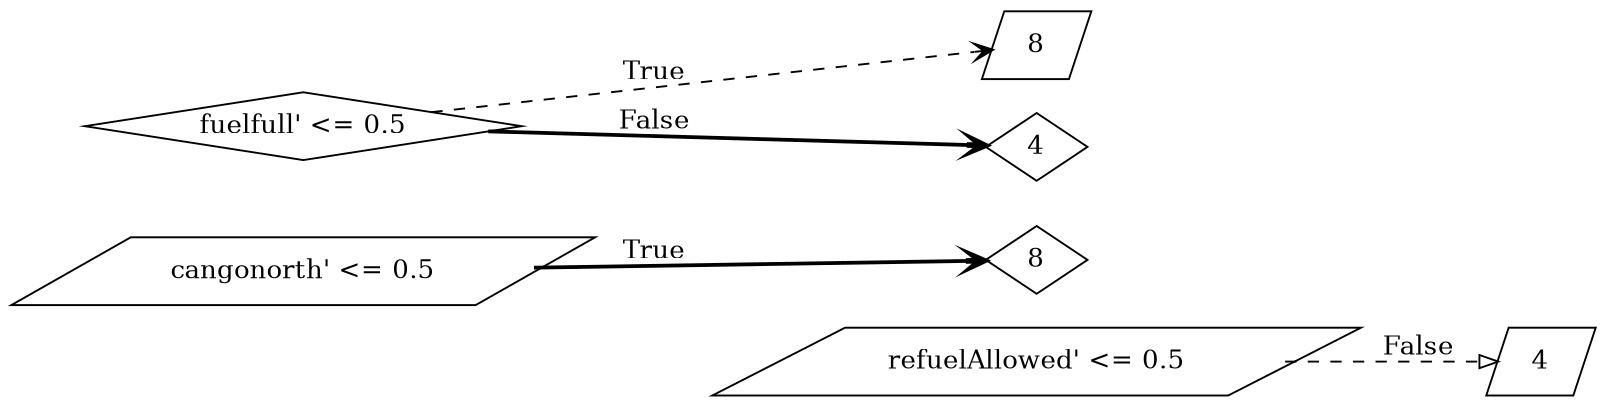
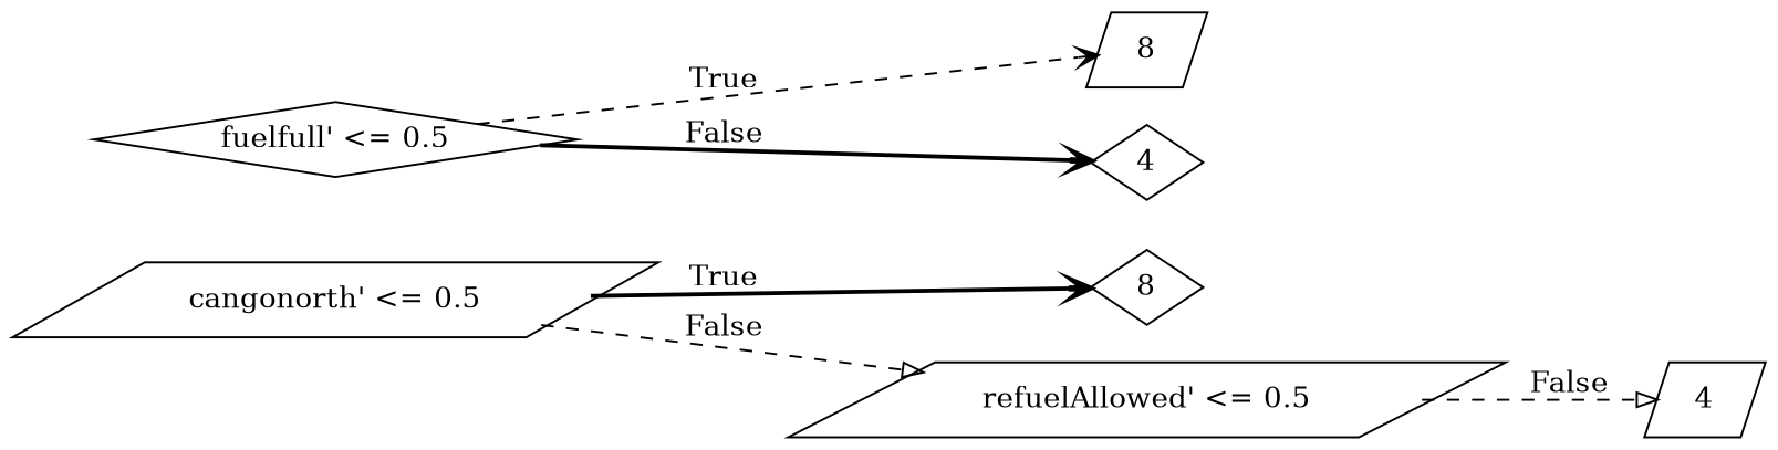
  digraph {
    fontname="DejaVu Serif"
    rankdir=LR
    node [fontname="DejaVu Serif" shape=parallelogram]
    edge [arrowhead=vee fontname="DejaVu Serif" style=dashed]
    n1 [label="cangonorth' <= 0.5"]
    n2 [label=8 shape=diamond]
    n3 [label="refuelAllowed' <= 0.5"]
    n4 [label=4]
    n5 [label="fuelfull' <= 0.5" shape=diamond]
    n6 [label=8]
    n7 [label=4 shape=diamond]
    n1 -> n2 [label=True style=bold]
+   n1 -> n3 [arrowhead=onormal label=False]
    n3 -> n4 [arrowhead=onormal label=False]
    n5 -> n6 [label=True]
    n5 -> n7 [label=False style=bold]
  }
